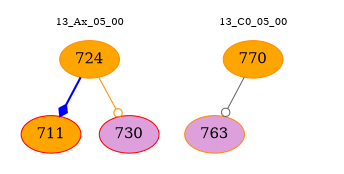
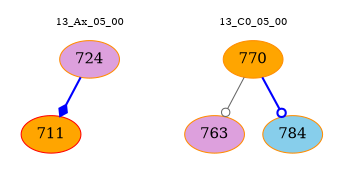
  digraph {
    node [color=darkorange fillcolor=plum style=filled]
    edge [arrowhead=odot color=blue style=bold]
-   n1 [fillcolor=orange label=724]
+   n1 [label=724]
    n2 [color=red fillcolor=orange label=711]
-   n3 [color=red label=730]
    n4 [fillcolor=orange label=770]
    n5 [label=763]
+   n6 [fillcolor=skyblue label=784]
    subgraph cluster_1 {
      color=white
      fontsize=10
      label="13_Ax_05_00"
      n1
      n2
-     n3
    }
    subgraph cluster_2 {
      color=white
      fontsize=10
      label="13_C0_05_00"
      n4
      n5
+     n6
    }
    n1 -> n2 [arrowhead=diamond]
-   n1 -> n3 [color=darkorange style=solid]
    n4 -> n5 [color=gray40 style=solid]
+   n4 -> n6
  }
